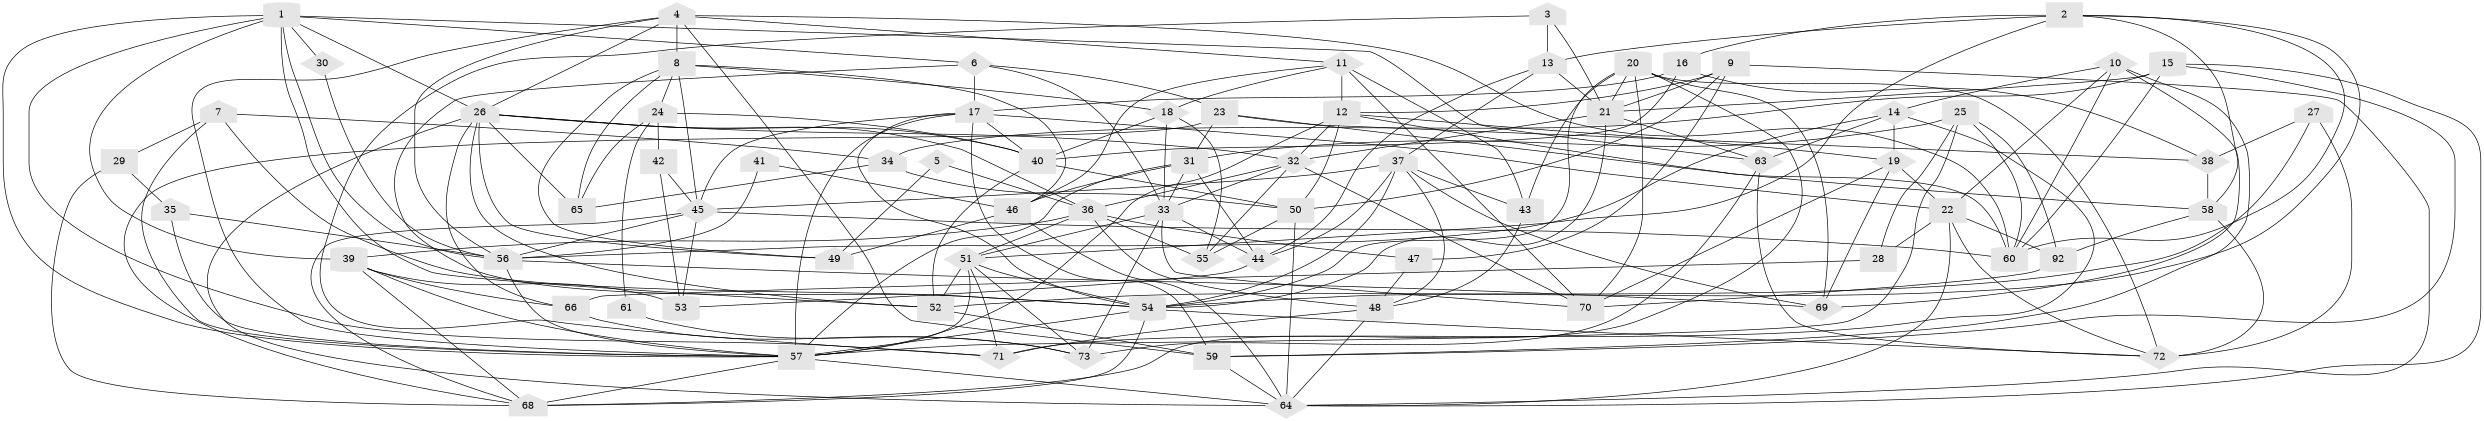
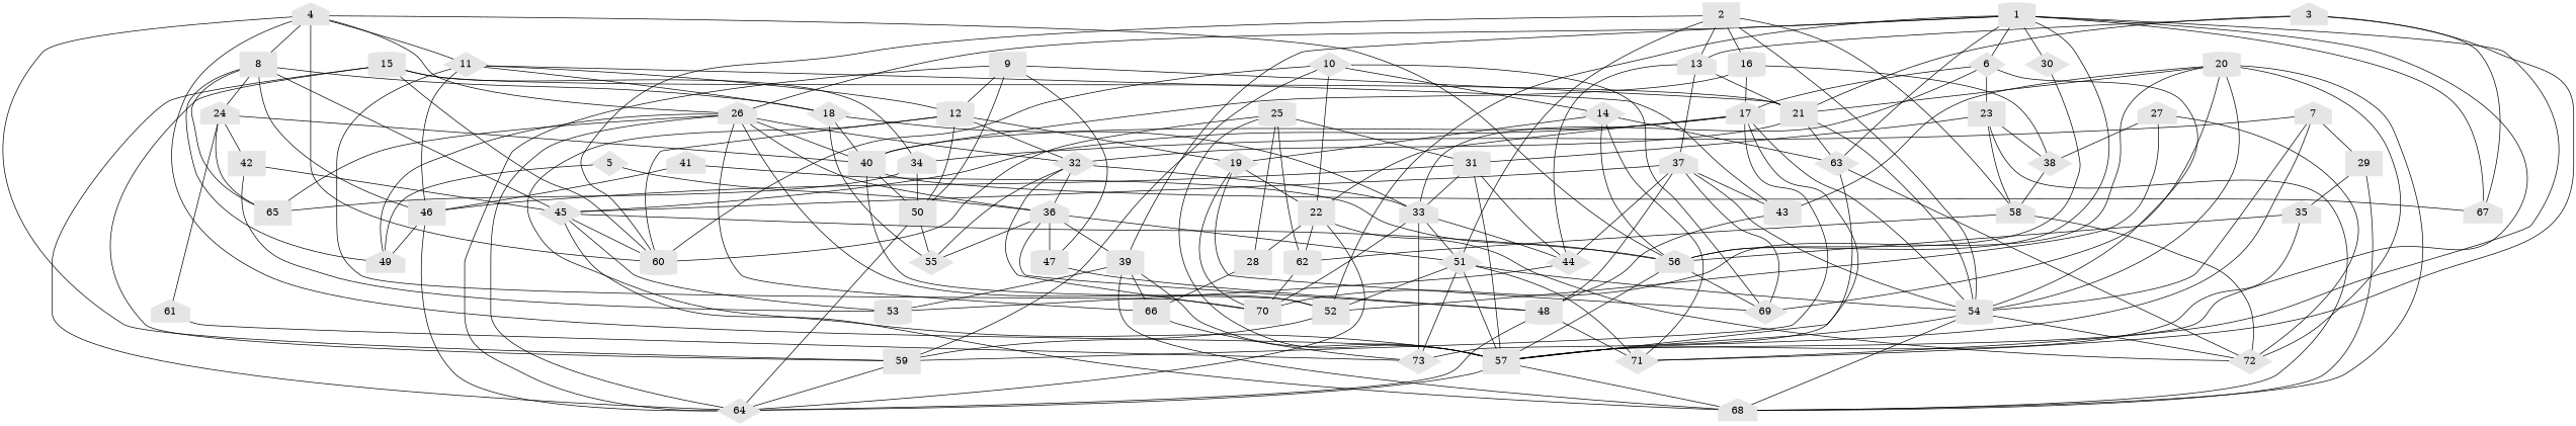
  graph {
    node [color=gray90 shape=diamond style=filled]
    edge [weight=1.0]
    1 [shape=cylinder]
    6
    26 [shape=house]
    30
    39 [shape=cylinder]
    52 [shape=box]
    56 [shape=house]
    57 [shape=box]
    63
+   67 [shape=house]
    71
    54 [shape=cylinder]
    17 [shape=house]
    23 [shape=box]
    33 [shape=house]
    36 [shape=house]
    49 [shape=house]
    65 [shape=box]
    64
    32
    40 [shape=box]
    66 [shape=box]
    68 [shape=house]
    53 [shape=cylinder]
    59 [shape=box]
    69
    72
    73
    2 [shape=box]
    13 [shape=house]
    16 [shape=cylinder]
    51
    58 [shape=house]
    60 [shape=cylinder]
    21 [shape=box]
    37 [shape=house]
    44
    38
-   62 [shape=cylinder label=92]
+   62 [shape=cylinder]
    3 [shape=house]
    4 [shape=house]
    8 [shape=box]
    11
    18
    24 [shape=house]
    45
    46 [shape=box]
    12 [shape=cylinder]
    43 [shape=cylinder]
    70 [shape=box]
    5
    47 [shape=cylinder]
    55
    48 [shape=cylinder]
    22 [shape=box]
    31 [shape=cylinder]
    7 [shape=house]
    29 [shape=box]
    34 [shape=house]
    35 [shape=house]
    50 [shape=box]
    42 [shape=box]
    61 [shape=house]
    9 [shape=box]
    19
    10
    14
    28 [shape=box]
    15 [shape=cylinder]
    20 [shape=cylinder]
    25 [shape=cylinder]
    27 [shape=house]
    41 [shape=house]
    1 -- 6
    1 -- 26
    1 -- 30
    1 -- 39
    1 -- 52
    1 -- 56
    1 -- 57
    1 -- 63
+   1 -- 67
    1 -- 71
    6 -- 54
    6 -- 17
    6 -- 23
    6 -- 33
    26 -- 52
    26 -- 36
    26 -- 49
    26 -- 65
    26 -- 64
    26 -- 32
    26 -- 40
    26 -- 66
    30 -- 56
    39 -- 57
    39 -- 66
    39 -- 68
    39 -- 53
    52 -- 59
    56 -- 57
    56 -- 69
    57 -- 64 [weight=2.0]
    57 -- 68 [weight=2.0]
    63 -- 72
    63 -- 73
    54 -- 57
    54 -- 68
    54 -- 72
    17 -- 57
    17 -- 54
    17 -- 40
    17 -- 59
    17 -- 45
    17 -- 22
    23 -- 68
    23 -- 58
    23 -- 38
    23 -- 31
    33 -- 73
    33 -- 51
    33 -- 44
    33 -- 70
    36 -- 39
    36 -- 51
    36 -- 47 [weight=2.0]
    36 -- 55
    36 -- 48
    32 -- 33
    32 -- 36
    32 -- 70
    32 -- 55
    40 -- 52
+   40 -- 67
    40 -- 50
    66 -- 73
    59 -- 64
    2 -- 54
    2 -- 13
    2 -- 16
    2 -- 51
    2 -- 58
    2 -- 60
    13 -- 21
    13 -- 37
    13 -- 44
    16 -- 17
    16 -- 40
    16 -- 38
    51 -- 52
    51 -- 57
    51 -- 71 [weight=2.0]
    51 -- 54
    51 -- 73
    58 -- 72
    58 -- 62
    21 -- 63
    21 -- 54
    21 -- 32
    37 -- 54
    37 -- 69
    37 -- 44
    37 -- 45
    37 -- 43
    37 -- 48
    44 -- 53
    38 -- 58 [weight=2.0]
    62 -- 70 [weight=2.0]
+   3 -- 67
    3 -- 71
    3 -- 13
    3 -- 21
    4 -- 26
    4 -- 56
    4 -- 57
    4 -- 59
    4 -- 60
    4 -- 8
    4 -- 11
    8 -- 49
    8 -- 65
    8 -- 18
    8 -- 24
    8 -- 45
    8 -- 46
    11 -- 18
    11 -- 46
    11 -- 12
    11 -- 43
    11 -- 70 [weight=2.0]
    18 -- 33
    18 -- 40
    18 -- 55
    24 -- 65
    24 -- 40 [weight=2.0]
    24 -- 42
    24 -- 61
    45 -- 56
    45 -- 68
    45 -- 53
    45 -- 60
    46 -- 49
    46 -- 64
    12 -- 57
    12 -- 32
    12 -- 60
    12 -- 50
    12 -- 19
    43 -- 48
    5 -- 36
    5 -- 49
    47 -- 48
    48 -- 71
    48 -- 64
    22 -- 64
    22 -- 72
    22 -- 62
    22 -- 28 [weight=2.0]
    31 -- 57 [weight=2.0]
    31 -- 33
    31 -- 44
    31 -- 46
    7 -- 57
    7 -- 54
    7 -- 29
    7 -- 34
    29 -- 68
    29 -- 35
    34 -- 65
    34 -- 50
    35 -- 56
    35 -- 57
    50 -- 64
    50 -- 55
    42 -- 53
    42 -- 45
    61 -- 73
    9 -- 64
    9 -- 21
    9 -- 12
    9 -- 47
    9 -- 50
    19 -- 69
    19 -- 70
    19 -- 22
    10 -- 59
    10 -- 69
    10 -- 60
    10 -- 22
    10 -- 14
    14 -- 56
    14 -- 63
    14 -- 71
    14 -- 19
    28 -- 66
    15 -- 64
    15 -- 59
    15 -- 60
    15 -- 21
    15 -- 34
    20 -- 54
    20 -- 68
    20 -- 69
    20 -- 72
    20 -- 21
    20 -- 43
    20 -- 70
    25 -- 57
    25 -- 60
    25 -- 62
    25 -- 31
    25 -- 28
    27 -- 52
    27 -- 72
    27 -- 38
    41 -- 56
    41 -- 46
  }
